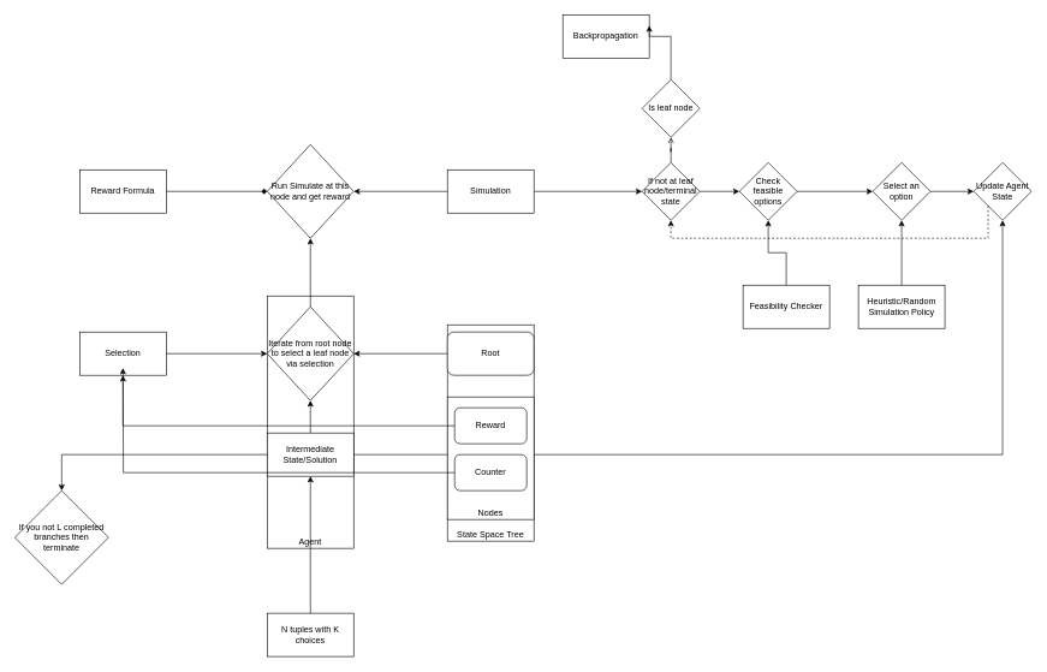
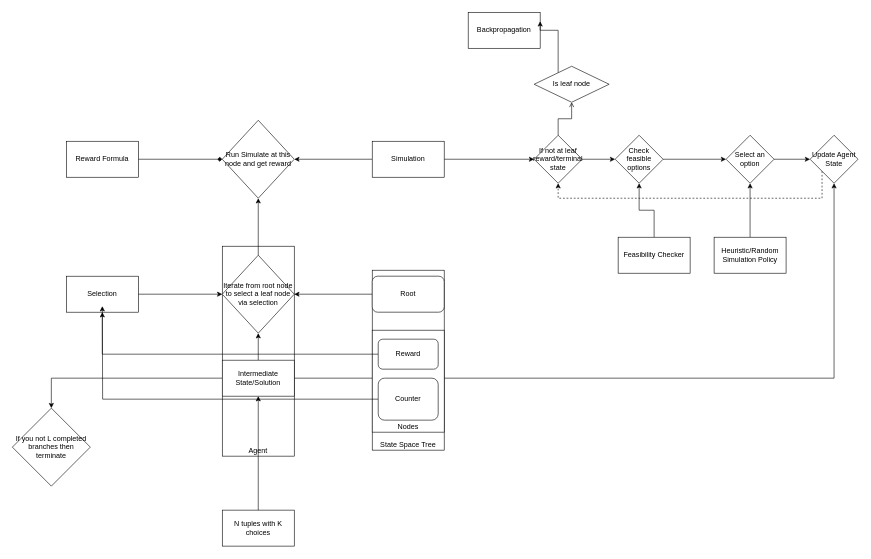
  <mxCell id="0" />
  <mxCell id="1" parent="0" />
  <mxCell id="2" value="Agent" style="rounded=0;whiteSpace=wrap;html=1;verticalAlign=bottom;" parent="1" vertex="1"><mxGeometry x="370" y="410" width="120" height="350" as="geometry" /></mxCell>
  <mxCell id="3" value="N tuples with K choices" style="rounded=0;whiteSpace=wrap;html=1;" parent="1" vertex="1"><mxGeometry x="370" y="850" width="120" height="60" as="geometry" /></mxCell>
  <mxCell id="4" style="edgeStyle=orthogonalEdgeStyle;rounded=0;orthogonalLoop=1;jettySize=auto;html=1;" parent="1" source="5" target="14" edge="1"><mxGeometry relative="1" as="geometry" /></mxCell>
  <mxCell id="5" value="Selection" style="rounded=0;whiteSpace=wrap;html=1;" parent="1" vertex="1"><mxGeometry x="110" y="460" width="120" height="60" as="geometry" /></mxCell>
  <mxCell id="6" style="edgeStyle=orthogonalEdgeStyle;rounded=0;orthogonalLoop=1;jettySize=auto;html=1;entryX=1;entryY=0.5;entryDx=0;entryDy=0;" parent="1" source="8" target="15" edge="1"><mxGeometry relative="1" as="geometry" /></mxCell>
  <mxCell id="7" value="" style="edgeStyle=orthogonalEdgeStyle;rounded=0;orthogonalLoop=1;jettySize=auto;html=1;" parent="1" source="8" target="31" edge="1"><mxGeometry relative="1" as="geometry" /></mxCell>
  <mxCell id="8" value="Simulation" style="rounded=0;whiteSpace=wrap;html=1;" parent="1" vertex="1"><mxGeometry x="620" y="235" width="120" height="60" as="geometry" /></mxCell>
  <mxCell id="9" value="Backpropagation" style="rounded=0;whiteSpace=wrap;html=1;" parent="1" vertex="1"><mxGeometry x="780" y="20" width="120" height="60" as="geometry" /></mxCell>
  <mxCell id="10" value="State Space Tree" style="rounded=0;whiteSpace=wrap;html=1;verticalAlign=bottom;" parent="1" vertex="1"><mxGeometry x="620" y="450" width="120" height="300" as="geometry" /></mxCell>
  <mxCell id="11" style="edgeStyle=orthogonalEdgeStyle;rounded=0;orthogonalLoop=1;jettySize=auto;html=1;entryX=1;entryY=0.5;entryDx=0;entryDy=0;" parent="1" source="12" target="14" edge="1"><mxGeometry relative="1" as="geometry" /></mxCell>
  <mxCell id="12" value="Root" style="rounded=1;whiteSpace=wrap;html=1;" parent="1" vertex="1"><mxGeometry x="620" y="460" width="120" height="60" as="geometry" /></mxCell>
  <mxCell id="13" value="" style="edgeStyle=orthogonalEdgeStyle;rounded=0;orthogonalLoop=1;jettySize=auto;html=1;" parent="1" source="14" target="15" edge="1"><mxGeometry relative="1" as="geometry" /></mxCell>
  <mxCell id="14" value="Iterate from root node to select a leaf node via selection" style="rhombus;whiteSpace=wrap;html=1;rounded=0;" parent="1" vertex="1"><mxGeometry x="370" y="425" width="120" height="130" as="geometry" /></mxCell>
  <mxCell id="15" value="Run Simulate at this node and get reward" style="rhombus;whiteSpace=wrap;html=1;rounded=0;" parent="1" vertex="1"><mxGeometry x="370" y="200" width="120" height="130" as="geometry" /></mxCell>
  <mxCell id="16" style="edgeStyle=orthogonalEdgeStyle;rounded=0;orthogonalLoop=1;jettySize=auto;html=1;entryX=0;entryY=0.5;entryDx=0;entryDy=0;endArrow=diamond;" parent="1" source="17" target="15" edge="1"><mxGeometry relative="1" as="geometry" /></mxCell>
  <mxCell id="17" value="Reward Formula" style="rounded=0;whiteSpace=wrap;html=1;" parent="1" vertex="1"><mxGeometry x="110" y="235" width="120" height="60" as="geometry" /></mxCell>
  <mxCell id="18" value="" style="edgeStyle=orthogonalEdgeStyle;rounded=0;orthogonalLoop=1;jettySize=auto;html=1;verticalAlign=middle;" parent="1" source="22" target="14" edge="1"><mxGeometry relative="1" as="geometry" /></mxCell>
  <mxCell id="19" value="" style="edgeStyle=orthogonalEdgeStyle;rounded=0;orthogonalLoop=1;jettySize=auto;html=1;verticalAlign=middle;" parent="1" source="3" target="22" edge="1"><mxGeometry relative="1" as="geometry"><mxPoint x="430" y="850" as="sourcePoint" /><mxPoint x="430" y="555" as="targetPoint" /></mxGeometry></mxCell>
  <mxCell id="20" value="" style="edgeStyle=orthogonalEdgeStyle;rounded=0;orthogonalLoop=1;jettySize=auto;html=1;" parent="1" source="22" target="23" edge="1"><mxGeometry relative="1" as="geometry" /></mxCell>
  <mxCell id="21" style="edgeStyle=orthogonalEdgeStyle;rounded=0;orthogonalLoop=1;jettySize=auto;html=1;" parent="1" source="22" target="41" edge="1"><mxGeometry relative="1" as="geometry" /></mxCell>
  <mxCell id="22" value="Intermediate State/Solution" style="rounded=0;whiteSpace=wrap;html=1;" parent="1" vertex="1"><mxGeometry x="370" y="600" width="120" height="60" as="geometry" /></mxCell>
  <mxCell id="23" value="If you not L completed branches then terminate" style="rhombus;whiteSpace=wrap;html=1;rounded=0;" parent="1" vertex="1"><mxGeometry x="20" y="680" width="130" height="130" as="geometry" /></mxCell>
  <mxCell id="24" value="Nodes" style="rounded=0;whiteSpace=wrap;html=1;verticalAlign=bottom;" parent="1" vertex="1"><mxGeometry x="620" y="550" width="120" height="170" as="geometry" /></mxCell>
  <mxCell id="25" style="edgeStyle=orthogonalEdgeStyle;rounded=0;orthogonalLoop=1;jettySize=auto;html=1;entryX=0.5;entryY=1;entryDx=0;entryDy=0;" parent="1" source="26" target="5" edge="1"><mxGeometry relative="1" as="geometry" /></mxCell>
  <mxCell id="26" value="Reward" style="rounded=1;whiteSpace=wrap;html=1;" parent="1" vertex="1"><mxGeometry x="630" y="565" width="100" height="50" as="geometry" /></mxCell>
  <mxCell id="27" style="edgeStyle=orthogonalEdgeStyle;rounded=0;orthogonalLoop=1;jettySize=auto;html=1;" parent="1" source="28" edge="1"><mxGeometry relative="1" as="geometry"><mxPoint x="170" y="510" as="targetPoint" /></mxGeometry></mxCell>
- <mxCell id="28" value="Counter" style="rounded=1;whiteSpace=wrap;html=1;" parent="1" vertex="1"><mxGeometry x="630" y="630" width="100" height="50" as="geometry" /></mxCell>
+ <mxCell id="28" value="Counter" style="rounded=1;whiteSpace=wrap;html=1;" parent="1" vertex="1"><mxGeometry x="630" y="630" width="100" height="70" as="geometry" /></mxCell>
  <mxCell id="29" value="" style="edgeStyle=orthogonalEdgeStyle;rounded=0;orthogonalLoop=1;jettySize=auto;html=1;" parent="1" source="31" target="33" edge="1"><mxGeometry relative="1" as="geometry" /></mxCell>
  <mxCell id="30" value="" style="edgeStyle=orthogonalEdgeStyle;rounded=0;orthogonalLoop=1;jettySize=auto;html=1;endArrow=open;" parent="1" source="31" target="43" edge="1"><mxGeometry relative="1" as="geometry" /></mxCell>
- <mxCell id="31" value="If not at leaf node/terminal state" style="rhombus;whiteSpace=wrap;html=1;rounded=0;" parent="1" vertex="1"><mxGeometry x="890" y="225" width="80" height="80" as="geometry" /></mxCell>
+ <mxCell id="31" value="If not at leaf reward/terminal state" style="rhombus;whiteSpace=wrap;html=1;rounded=0;" parent="1" vertex="1"><mxGeometry x="890" y="225" width="80" height="80" as="geometry" /></mxCell>
  <mxCell id="32" value="" style="edgeStyle=orthogonalEdgeStyle;rounded=0;orthogonalLoop=1;jettySize=auto;html=1;" parent="1" source="33" target="37" edge="1"><mxGeometry relative="1" as="geometry" /></mxCell>
  <mxCell id="33" value="Check feasible options" style="rhombus;whiteSpace=wrap;html=1;rounded=0;" parent="1" vertex="1"><mxGeometry x="1025" y="225" width="80" height="80" as="geometry" /></mxCell>
  <mxCell id="34" style="edgeStyle=orthogonalEdgeStyle;rounded=0;orthogonalLoop=1;jettySize=auto;html=1;" parent="1" source="35" target="33" edge="1"><mxGeometry relative="1" as="geometry" /></mxCell>
  <mxCell id="35" value="Feasibility Checker" style="whiteSpace=wrap;html=1;rounded=0;" parent="1" vertex="1"><mxGeometry x="1030" y="395" width="120" height="60" as="geometry" /></mxCell>
  <mxCell id="36" value="" style="edgeStyle=orthogonalEdgeStyle;rounded=0;orthogonalLoop=1;jettySize=auto;html=1;" parent="1" source="37" target="41" edge="1"><mxGeometry relative="1" as="geometry" /></mxCell>
  <mxCell id="37" value="Select an option" style="rhombus;whiteSpace=wrap;html=1;rounded=0;" parent="1" vertex="1"><mxGeometry x="1210" y="225" width="80" height="80" as="geometry" /></mxCell>
  <mxCell id="38" style="edgeStyle=orthogonalEdgeStyle;rounded=0;orthogonalLoop=1;jettySize=auto;html=1;entryX=0.5;entryY=1;entryDx=0;entryDy=0;" parent="1" source="39" target="37" edge="1"><mxGeometry relative="1" as="geometry" /></mxCell>
  <mxCell id="39" value="Heuristic/Random Simulation Policy" style="whiteSpace=wrap;html=1;rounded=0;" parent="1" vertex="1"><mxGeometry x="1190" y="395" width="120" height="60" as="geometry" /></mxCell>
  <mxCell id="40" style="edgeStyle=orthogonalEdgeStyle;rounded=0;orthogonalLoop=1;jettySize=auto;html=1;entryX=0.5;entryY=1;entryDx=0;entryDy=0;dashed=1;" parent="1" source="41" target="31" edge="1"><mxGeometry relative="1" as="geometry"><Array as="points"><mxPoint x="1370" y="330" /><mxPoint x="930" y="330" /></Array></mxGeometry></mxCell>
  <mxCell id="41" value="Update Agent State" style="rhombus;whiteSpace=wrap;html=1;rounded=0;" parent="1" vertex="1"><mxGeometry x="1350" y="225" width="80" height="80" as="geometry" /></mxCell>
  <mxCell id="42" style="edgeStyle=orthogonalEdgeStyle;rounded=0;orthogonalLoop=1;jettySize=auto;html=1;entryX=1;entryY=0.25;entryDx=0;entryDy=0;" parent="1" source="43" target="9" edge="1"><mxGeometry relative="1" as="geometry"><Array as="points"><mxPoint x="930" y="50" /><mxPoint x="900" y="50" /></Array></mxGeometry></mxCell>
- <mxCell id="43" value="Is leaf node" style="rhombus;whiteSpace=wrap;html=1;rounded=0;" parent="1" vertex="1"><mxGeometry x="890" y="110" width="80" height="80" as="geometry" /></mxCell>
+ <mxCell id="43" value="Is leaf node" style="rhombus;whiteSpace=wrap;html=1;rounded=0;" parent="1" vertex="1"><mxGeometry x="890" y="110" width="125" height="60" as="geometry" /></mxCell>
